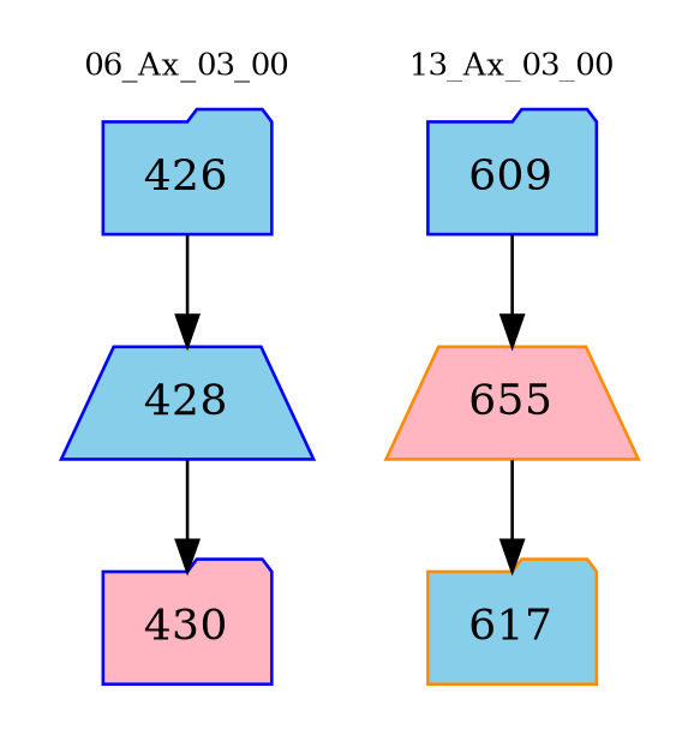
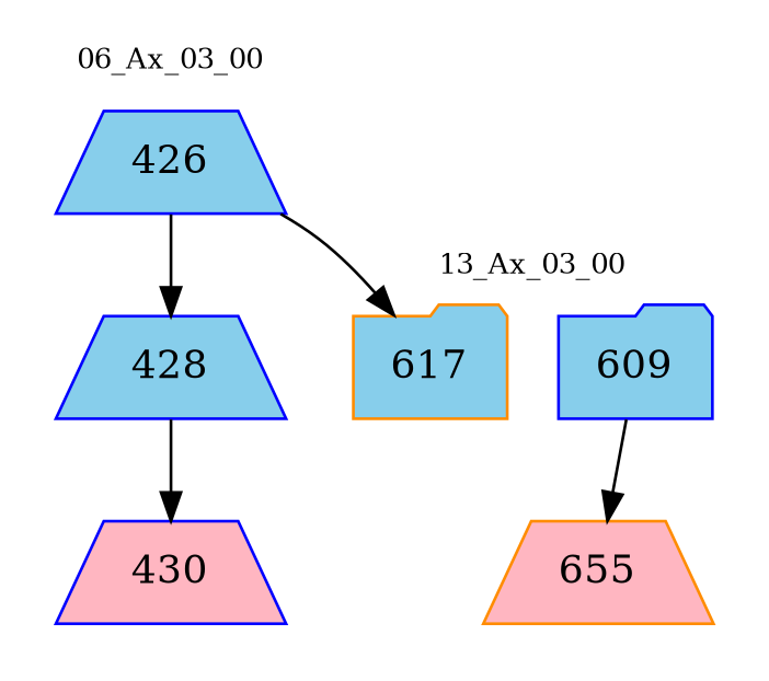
  digraph {
    node [color=blue fillcolor=skyblue shape=folder style=filled]
    edge [color=black]
-   n1 [label=426]
+   n1 [label=426 shape=trapezium]
    n2 [label=428 shape=trapezium]
-   n3 [fillcolor=lightpink label=430]
+   n3 [fillcolor=lightpink label=430 shape=trapezium]
    n4 [label=609]
    n5 [color=darkorange fillcolor=lightpink label=655 shape=trapezium]
    n6 [color=darkorange label=617]
    subgraph cluster_1 {
      color=white
      fontsize=10
      label="06_Ax_03_00"
      n1
      n2
      n3
    }
    subgraph cluster_2 {
      color=white
      fontsize=10
      label="13_Ax_03_00"
      n4
      n5
      n6
    }
    n1 -> n2
    n2 -> n3
    n4 -> n5
-   n5 -> n6
+   n1 -> n6
  }
